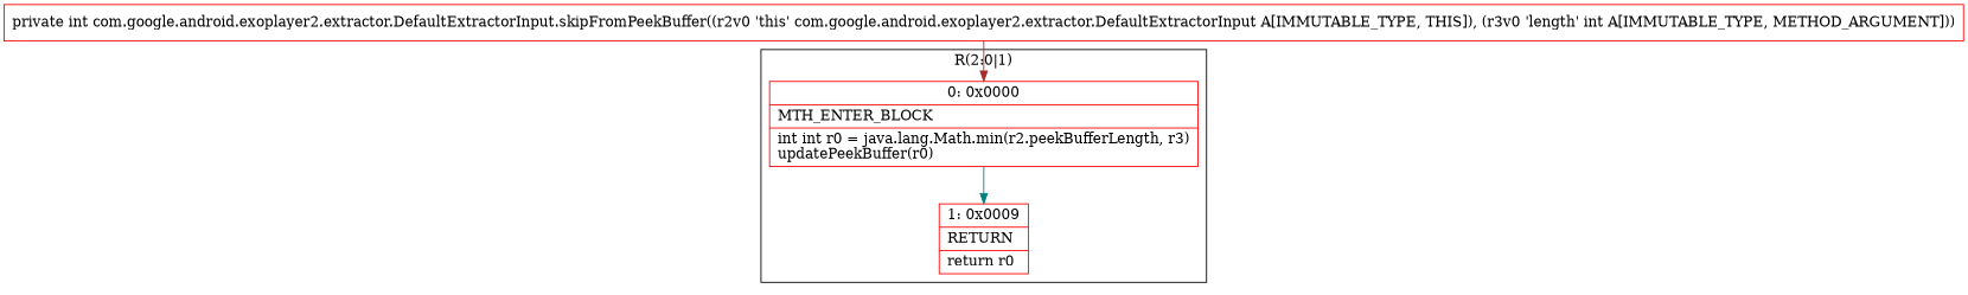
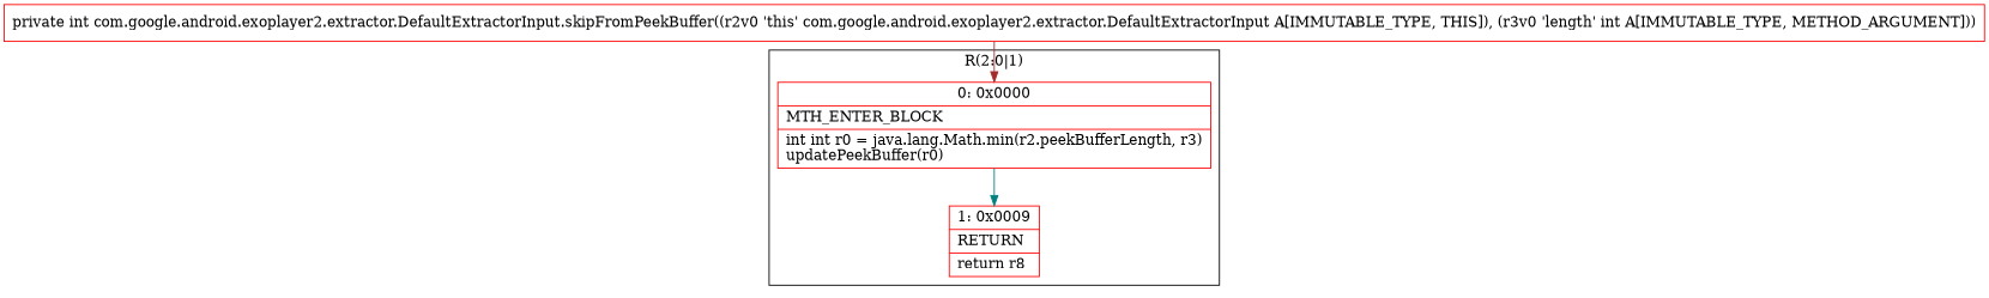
  digraph {
    node [color=red shape=record]
    n1 [label="{0\:\ 0x0000|MTH_ENTER_BLOCK\l|int int r0 = java.lang.Math.min(r2.peekBufferLength, r3)\lupdatePeekBuffer(r0)\l}"]
-   n2 [label="{1\:\ 0x0009|RETURN\l|return r0\l}"]
+   n2 [label="{1\:\ 0x0009|RETURN\l|return r8\l}"]
    n3 [label="{private int com.google.android.exoplayer2.extractor.DefaultExtractorInput.skipFromPeekBuffer((r2v0 'this' com.google.android.exoplayer2.extractor.DefaultExtractorInput A[IMMUTABLE_TYPE, THIS]), (r3v0 'length' int A[IMMUTABLE_TYPE, METHOD_ARGUMENT])) }"]
    subgraph cluster_1 {
      label="R(2:0|1)"
      n1
      n2
    }
    n1 -> n2 [color=teal]
    n3 -> n1 [color=brown]
  }
